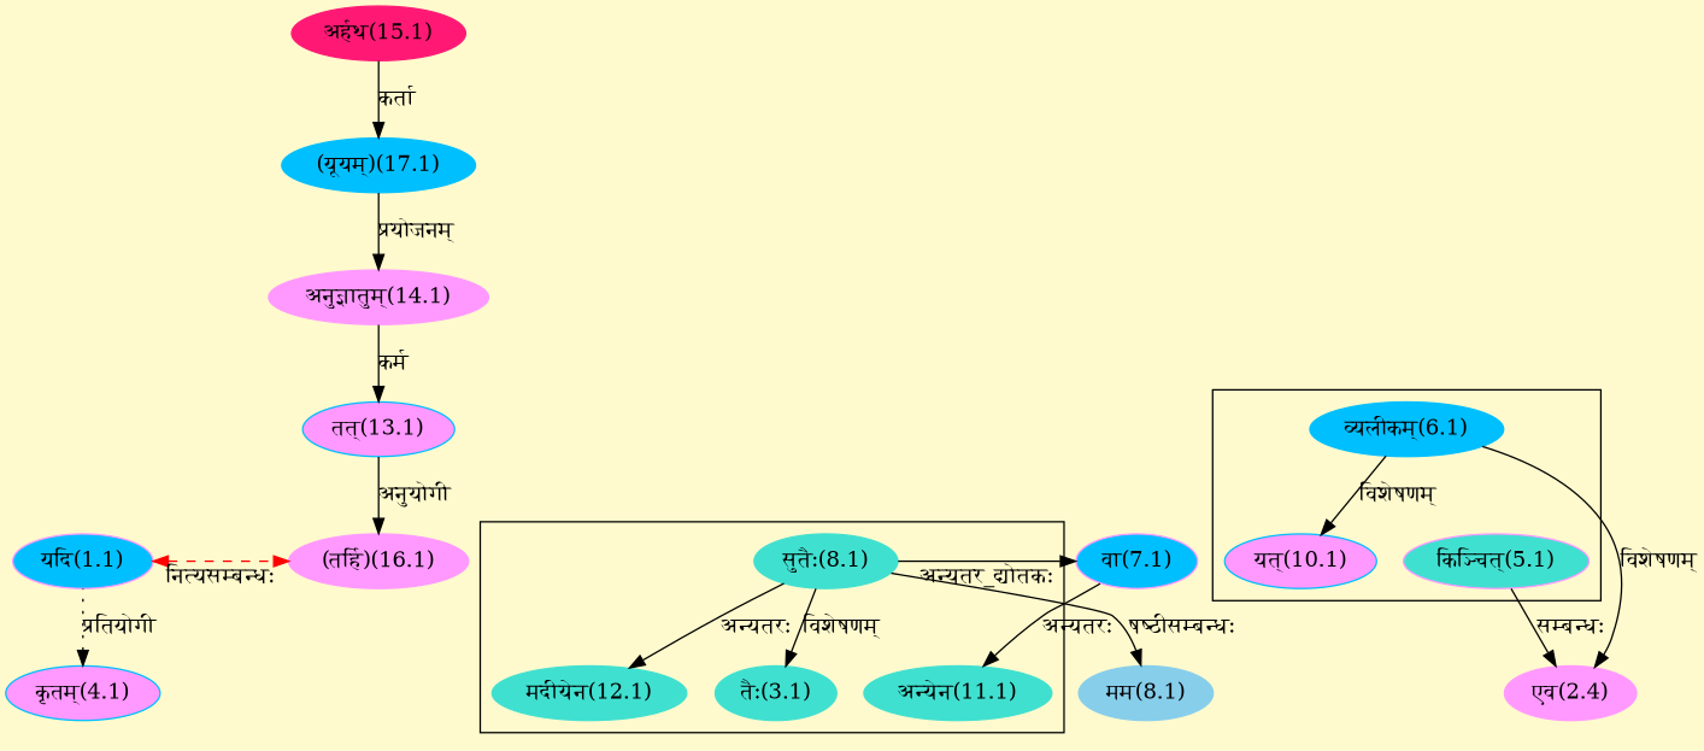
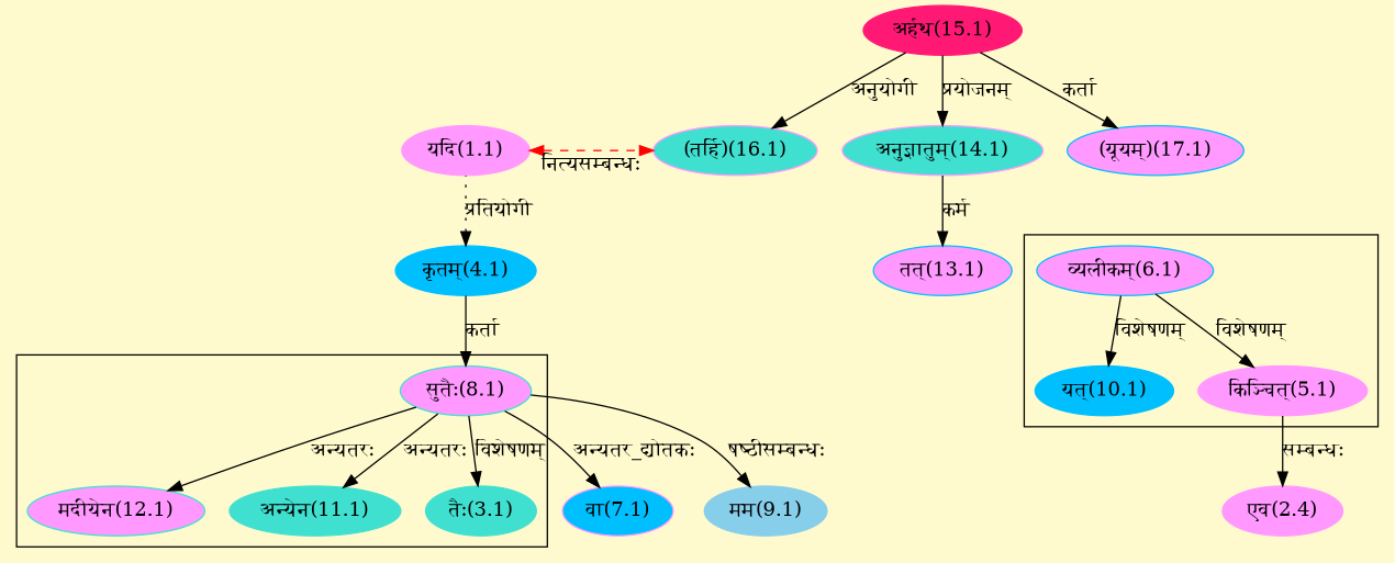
  digraph {
    bgcolor=lemonchiffon1
    compound=true
    fontname="DejaVu Serif"
    rankdir=BT
    node [color="#FF99FF" fontname="DejaVu Serif" style=filled]
    edge [dir=back fontname="DejaVu Serif"]
-   n1 [label="यदि(1.1)" fillcolor="#00BFFF"]
-   n2 [label="(तर्हि)(16.1)"]
+   n1 [label="यदि(1.1)"]
+   n2 [label="(तर्हि)(16.1)" fillcolor="#40E0D0"]
    n3 [color="#40E0D0" label="तैः(3.1)"]
-   n4 [color="#40E0D0" label="सुतैः(8.1)"]
+   n4 [color="#40E0D0" label="सुतैः(8.1)" fillcolor="#FF99FF"]
    n5 [color="#40E0D0" label="अन्येन(11.1)"]
-   n6 [color="#40E0D0" label="मदीयेन(12.1)"]
-   n7 [label="किञ्चित्(5.1)" fillcolor="#40E0D0"]
-   n8 [color="#00BFFF" label="व्यलीकम्(6.1)"]
-   n9 [color="#00BFFF" label="यत्(10.1)" fillcolor="#FF99FF"]
+   n6 [color="#40E0D0" label="मदीयेन(12.1)" fillcolor="#FF99FF"]
+   n7 [label="किञ्चित्(5.1)"]
+   n8 [color="#00BFFF" label="व्यलीकम्(6.1)" fillcolor="#FF99FF"]
+   n9 [color="#00BFFF" label="यत्(10.1)"]
    n10 [color="#FF1975" label="अर्हथ(15.1)"]
-   n11 [color="#00BFFF" label="कृतम्(4.1)" fillcolor="#FF99FF"]
+   n11 [color="#00BFFF" label="कृतम्(4.1)"]
    n12 [label="एव(2.4)"]
    n13 [fillcolor="#00BFFF" label="वा(7.1)"]
-   n14 [color="#87CEEB" label="मम(8.1)"]
+   n14 [color="#87CEEB" label="मम(9.1)"]
    n15 [color="#00BFFF" fillcolor="#FF99FF" label="तत्(13.1)"]
-   n16 [label="अनुज्ञातुम्(14.1)"]
-   n17 [color="#00BFFF" label="(यूयम्)(17.1)"]
+   n16 [label="अनुज्ञातुम्(14.1)" fillcolor="#40E0D0"]
+   n17 [color="#00BFFF" label="(यूयम्)(17.1)" fillcolor="#FF99FF"]
    subgraph sub_1 {
      rank=same
      n1
      n2
    }
    subgraph cluster_2 {
      n3
      n4
      n5
      n6
    }
    subgraph cluster_3 {
      n7
      n8
      n9
    }
    n1 -> n2 [color=red dir=both label="नित्यसम्बन्धः" style=dashed]
-   n2 -> n15 [label="अनुयोगी"]
+   n2 -> n10 [label="अनुयोगी"]
    n3 -> n4 [label="विशेषणम्"]
-   n5 -> n13 [label="अन्यतरः"]
+   n4 -> n11 [label="कर्ता"]
+   n5 -> n4 [label="अन्यतरः"]
    n6 -> n4 [label="अन्यतरः"]
-   n12 -> n8 [label="विशेषणम्"]
+   n7 -> n8 [label="विशेषणम्"]
    n9 -> n8 [label="विशेषणम्"]
    n11 -> n1 [label="प्रतियोगी" style=dotted]
    n12 -> n7 [label="सम्बन्धः"]
    n13 -> n4 [label="अन्यतर_द्योतकः"]
    n14 -> n4 [label="षष्ठीसम्बन्धः"]
    n15 -> n16 [label="कर्म"]
-   n16 -> n17 [label="प्रयोजनम्"]
+   n16 -> n10 [label="प्रयोजनम्"]
    n17 -> n10 [label="कर्ता"]
  }
